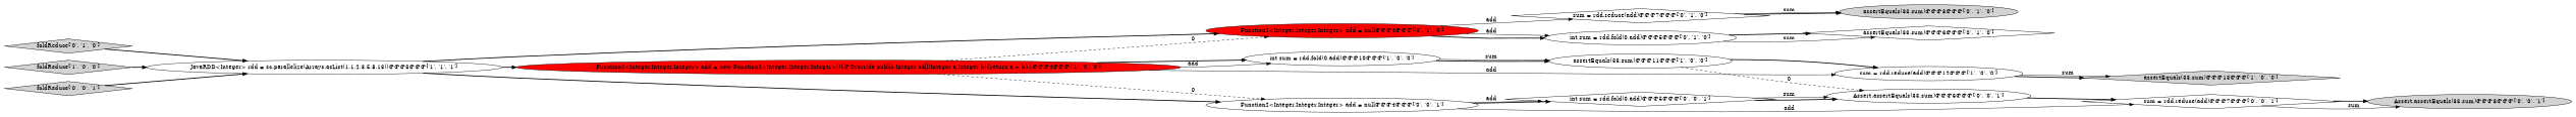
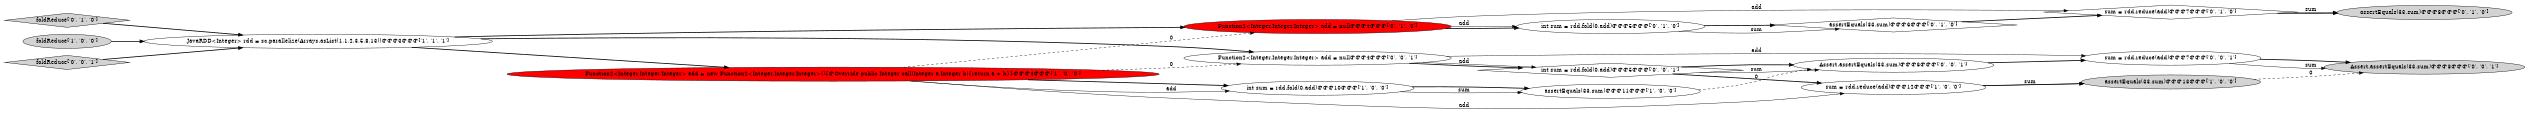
  digraph {
    rankdir=LR
    node [fillcolor=white shape=ellipse style=filled]
    edge [style=bold]
    n1 [label="Assert.assertEquals(33,sum)@@@6@@@['0', '0', '1']"]
-   n2 [label="sum = rdd.reduce(add)@@@7@@@['0', '0', '1']" shape=diamond]
+   n2 [label="sum = rdd.reduce(add)@@@7@@@['0', '0', '1']"]
    n3 [fillcolor=lightgray label="Assert.assertEquals(33,sum)@@@8@@@['0', '0', '1']"]
    n4 [label="sum = rdd.reduce(add)@@@12@@@['1', '0', '0']"]
-   n5 [fillcolor=lightgray label="assertEquals(33,sum)@@@13@@@['1', '0', '0']" shape=diamond]
+   n5 [fillcolor=lightgray label="assertEquals(33,sum)@@@13@@@['1', '0', '0']"]
    n6 [label="sum = rdd.reduce(add)@@@7@@@['0', '1', '0']" shape=diamond]
    n7 [fillcolor=lightgray label="assertEquals(33,sum)@@@8@@@['0', '1', '0']"]
    n8 [fillcolor=red label="Function2<Integer,Integer,Integer> add = null@@@4@@@['0', '1', '0']"]
    n9 [label="int sum = rdd.fold(0,add)@@@5@@@['0', '1', '0']"]
    n10 [label="assertEquals(33,sum)@@@6@@@['0', '1', '0']" shape=diamond]
    n11 [label="assertEquals(33,sum)@@@11@@@['1', '0', '0']"]
    n12 [fillcolor=lightgray label="foldReduce['0', '1', '0']" shape=diamond]
    n13 [label="JavaRDD<Integer> rdd = sc.parallelize(Arrays.asList(1,1,2,3,5,8,13))@@@3@@@['1', '1', '1']"]
    n14 [fillcolor=red label="Function2<Integer,Integer,Integer> add = new Function2<Integer,Integer,Integer>(){@Override public Integer call(Integer a,Integer b){return a + b}}@@@4@@@['1', '0', '0']"]
    n15 [label="Function2<Integer,Integer,Integer> add = null@@@4@@@['0', '0', '1']"]
-   n16 [fillcolor=lightgray label="foldReduce['1', '0', '0']" shape=diamond]
+   n16 [fillcolor=lightgray label="foldReduce['1', '0', '0']"]
    n17 [label="int sum = rdd.fold(0,add)@@@10@@@['1', '0', '0']"]
    n18 [label="int sum = rdd.fold(0,add)@@@5@@@['0', '0', '1']" shape=diamond]
    n19 [fillcolor=lightgray label="foldReduce['0', '0', '1']" shape=diamond]
    n1 -> n2
    n2 -> n3
    n2 -> n3 [label=sum style=solid]
    n4 -> n5 [label=sum style=solid]
    n4 -> n5
+   n5 -> n3 [label=0 style=dashed]
    n6 -> n7 [label=sum style=solid]
    n6 -> n7
    n8 -> n6 [label=add style=solid]
    n8 -> n9
    n8 -> n9 [label=add style=solid]
    n9 -> n10
    n9 -> n10 [label=sum style=solid]
+   n10 -> n6
    n11 -> n1 [label=0 style=dashed]
-   n11 -> n4
+   n18 -> n4
    n12 -> n13
    n13 -> n8
    n13 -> n14
    n13 -> n15
    n14 -> n4 [label=add style=solid]
    n14 -> n8 [label=0 style=dashed]
    n14 -> n15 [label=0 style=dashed]
    n14 -> n17 [label=add style=solid]
    n14 -> n17
    n15 -> n2 [label=add style=solid]
    n15 -> n18 [label=add style=solid]
    n15 -> n18
    n16 -> n13
    n17 -> n11 [label=sum style=solid]
    n17 -> n11
    n18 -> n1
    n18 -> n1 [label=sum style=solid]
    n19 -> n13
  }
